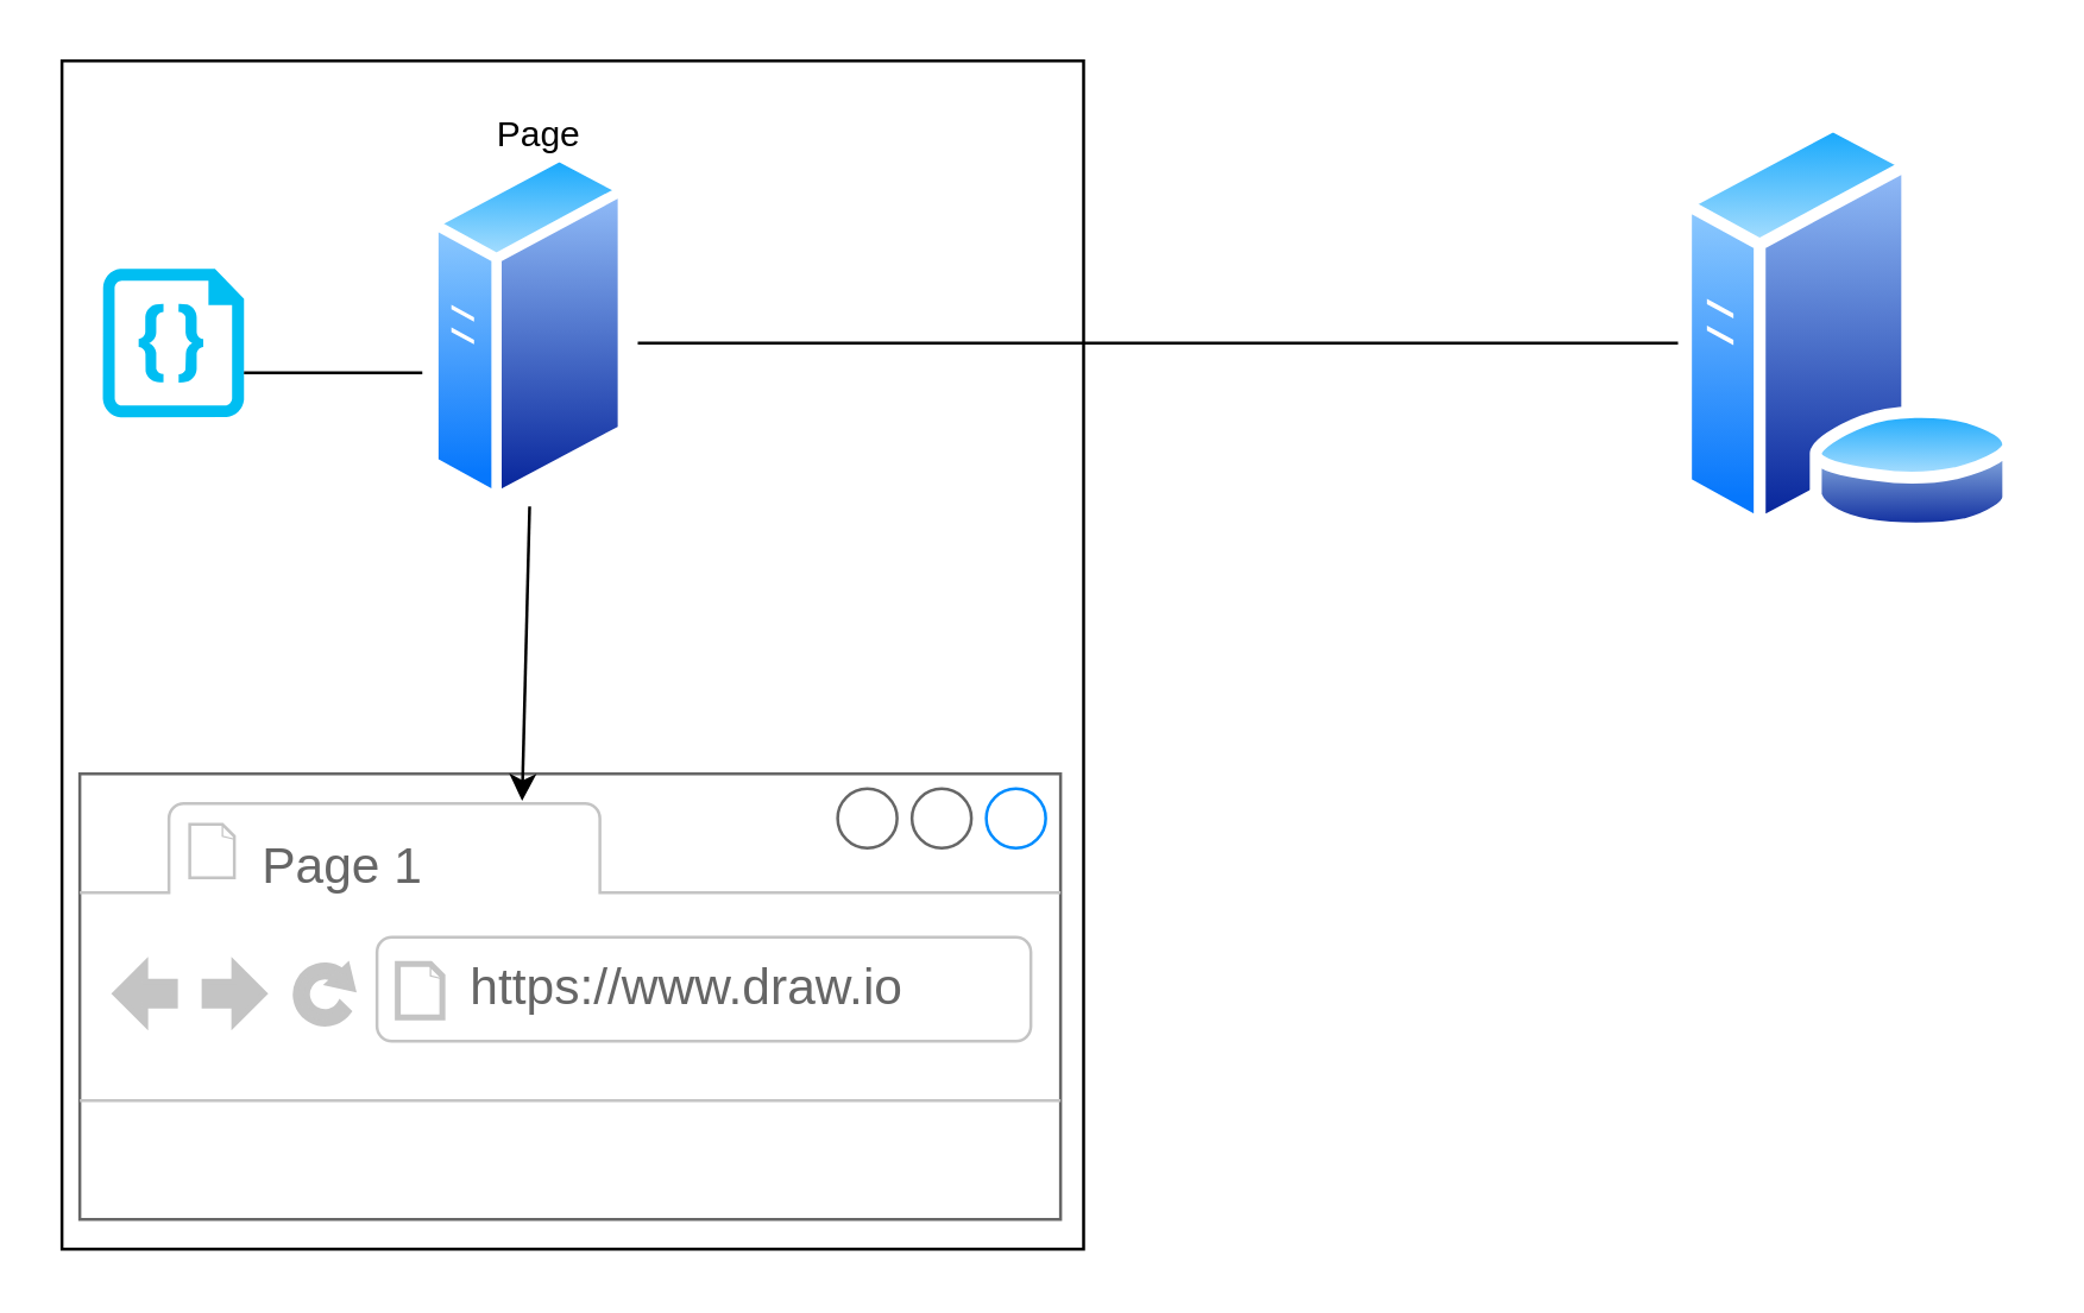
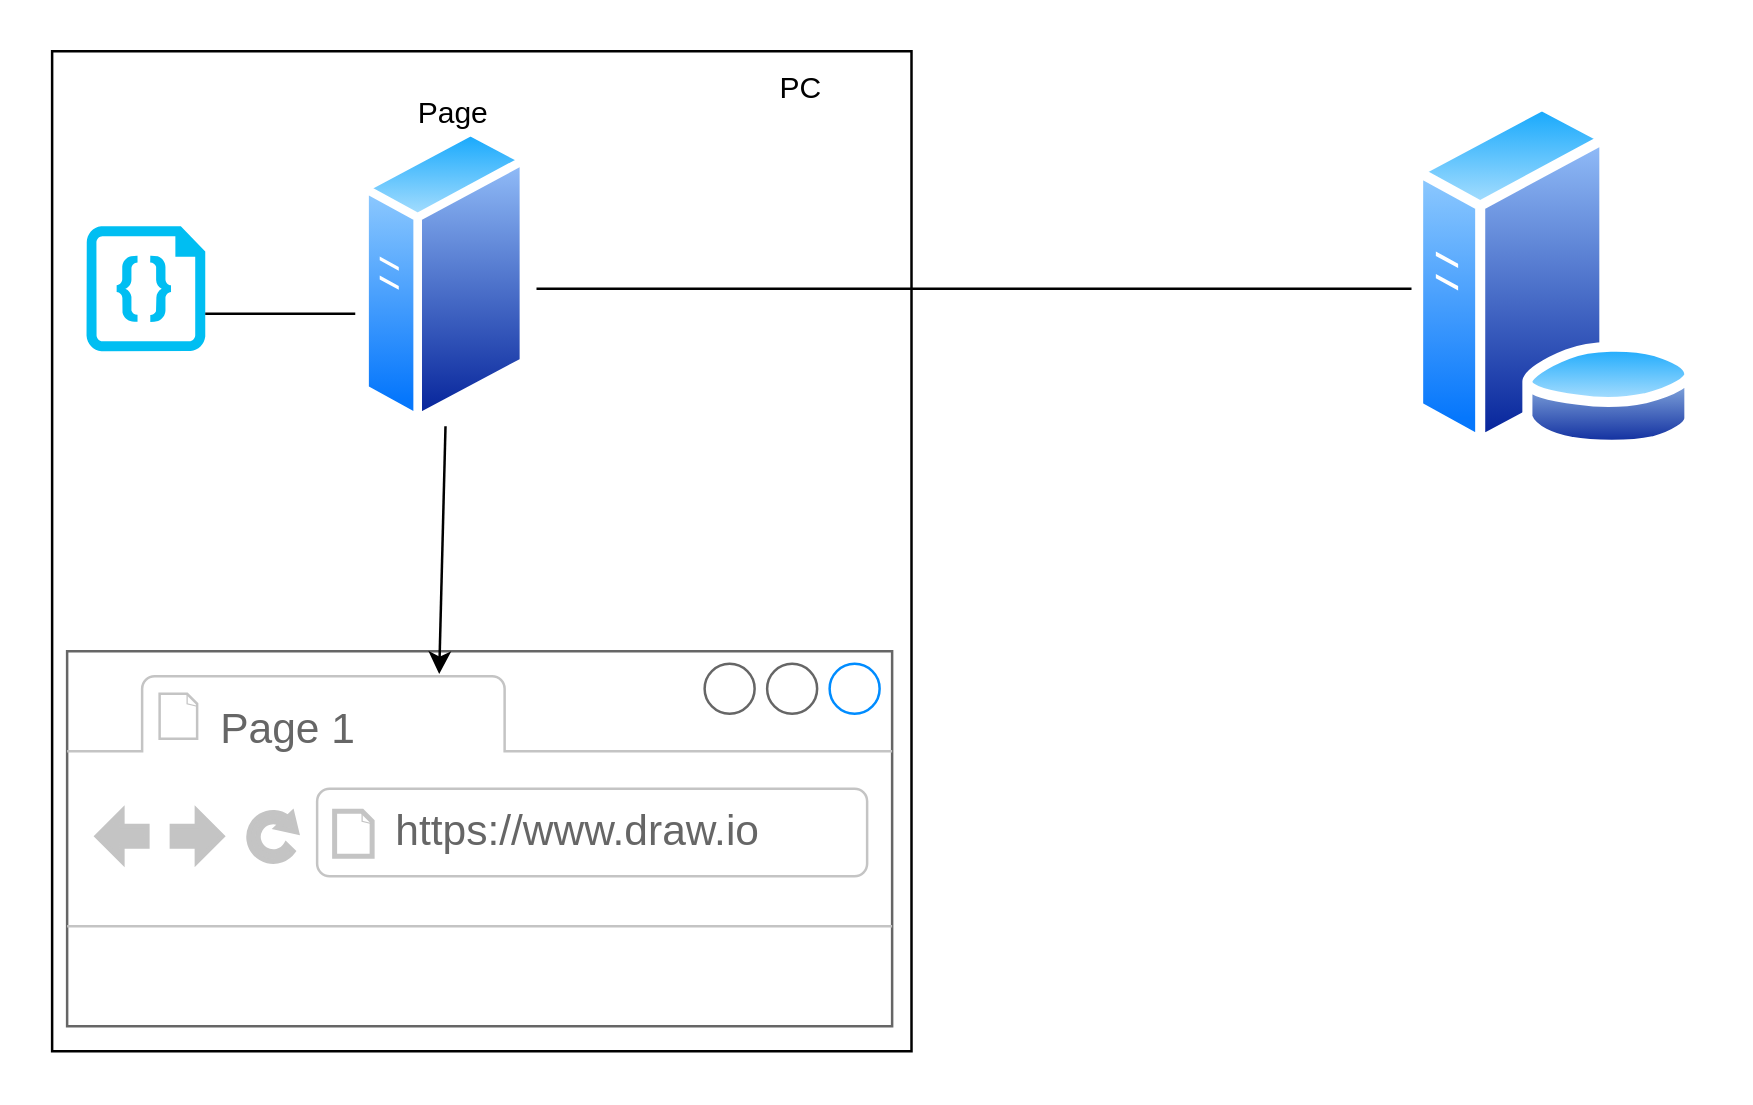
  <mxCell id="0" />
  <mxCell id="1" parent="0" />
  <mxCell id="2" value="" style="rounded=0;whiteSpace=wrap;html=1;" parent="1" vertex="1"><mxGeometry x="20.25" y="20" width="343.75" height="400" as="geometry" /></mxCell>
  <mxCell id="3" value="" style="aspect=fixed;perimeter=ellipsePerimeter;html=1;align=center;shadow=0;dashed=0;spacingTop=3;image;image=img/lib/active_directory/database_server.svg;" parent="1" vertex="1"><mxGeometry x="564" y="40" width="114.8" height="140" as="geometry" /></mxCell>
  <mxCell id="4" value="" style="line;strokeWidth=1;rotatable=0;dashed=0;labelPosition=right;align=left;verticalAlign=middle;spacingTop=0;spacingLeft=6;points=[];portConstraint=eastwest;" parent="1" vertex="1"><mxGeometry x="214" y="110" width="350" height="10" as="geometry" /></mxCell>
  <mxCell id="5" value="Page" style="text;html=1;strokeColor=none;fillColor=none;align=center;verticalAlign=middle;whiteSpace=wrap;rounded=0;" parent="1" vertex="1"><mxGeometry x="151.2" y="30" width="60" height="30" as="geometry" /></mxCell>
  <mxCell id="6" value="" style="aspect=fixed;perimeter=ellipsePerimeter;html=1;align=center;shadow=0;dashed=0;spacingTop=3;image;image=img/lib/active_directory/generic_server.svg;" parent="1" vertex="1"><mxGeometry x="144" y="50" width="67.2" height="120" as="geometry" /></mxCell>
  <mxCell id="7" value="" style="strokeWidth=1;shadow=0;dashed=0;align=center;html=1;shape=mxgraph.mockup.containers.browserWindow;rSize=0;strokeColor=#666666;strokeColor2=#008cff;strokeColor3=#c4c4c4;mainText=,;recursiveResize=0;" parent="1" vertex="1"><mxGeometry x="26.25" y="260" width="330" height="150" as="geometry" /></mxCell>
  <mxCell id="8" value="Page 1" style="strokeWidth=1;shadow=0;dashed=0;align=center;html=1;shape=mxgraph.mockup.containers.anchor;fontSize=17;fontColor=#666666;align=left;" parent="7" vertex="1"><mxGeometry x="60" y="12" width="110" height="40" as="geometry" /></mxCell>
  <mxCell id="9" value="https://www.draw.io" style="strokeWidth=1;shadow=0;dashed=0;align=center;html=1;shape=mxgraph.mockup.containers.anchor;rSize=0;fontSize=17;fontColor=#666666;align=left;" parent="7" vertex="1"><mxGeometry x="130" y="60" width="250" height="26" as="geometry" /></mxCell>
  <mxCell id="10" value="" style="verticalLabelPosition=bottom;html=1;verticalAlign=top;align=center;strokeColor=none;fillColor=#00BEF2;shape=mxgraph.azure.code_file;pointerEvents=1;" parent="1" vertex="1"><mxGeometry x="34" y="90" width="47.5" height="50" as="geometry" /></mxCell>
  <mxCell id="11" value="" style="line;strokeWidth=1;rotatable=0;dashed=0;labelPosition=right;align=left;verticalAlign=middle;spacingTop=0;spacingLeft=6;points=[];portConstraint=eastwest;" parent="1" vertex="1"><mxGeometry x="81.5" y="120" width="60" height="10" as="geometry" /></mxCell>
  <mxCell id="12" style="edgeStyle=none;html=1;exitX=0.5;exitY=1;exitDx=0;exitDy=0;entryX=0.451;entryY=0.061;entryDx=0;entryDy=0;entryPerimeter=0;" parent="1" source="6" target="7" edge="1"><mxGeometry relative="1" as="geometry" /></mxCell>
+ <mxCell id="13" value="PC" style="text;html=1;strokeColor=none;fillColor=none;align=center;verticalAlign=middle;whiteSpace=wrap;rounded=0;" parent="1" vertex="1"><mxGeometry x="290" y="20" width="60" height="30" as="geometry" /></mxCell>
